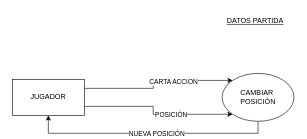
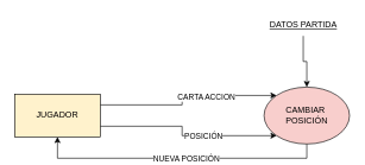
  <mxCell id="0" />
  <mxCell id="1" parent="0" />
  <mxCell id="2" style="edgeStyle=orthogonalEdgeStyle;rounded=0;orthogonalLoop=1;jettySize=auto;html=1;exitX=1;exitY=0.25;exitDx=0;exitDy=0;entryX=0;entryY=0;entryDx=0;entryDy=0;" edge="1" parent="1" source="6" target="9"><mxGeometry relative="1" as="geometry" /></mxCell>
  <mxCell id="3" value="CARTA ACCION" style="edgeLabel;html=1;align=center;verticalAlign=middle;resizable=0;points=[];" vertex="1" connectable="0" parent="2"><mxGeometry x="0.244" y="-2" relative="1" as="geometry"><mxPoint as="offset" /></mxGeometry></mxCell>
  <mxCell id="4" style="edgeStyle=orthogonalEdgeStyle;rounded=0;orthogonalLoop=1;jettySize=auto;html=1;exitX=1;exitY=0.75;exitDx=0;exitDy=0;entryX=0;entryY=1;entryDx=0;entryDy=0;" edge="1" parent="1" source="6" target="9"><mxGeometry relative="1" as="geometry" /></mxCell>
  <mxCell id="5" value="POSICIÓN" style="edgeLabel;html=1;align=center;verticalAlign=middle;resizable=0;points=[];" vertex="1" connectable="0" parent="4"><mxGeometry x="0.214" relative="1" as="geometry"><mxPoint as="offset" /></mxGeometry></mxCell>
- <mxCell id="6" value="JUGADOR" style="rounded=0;whiteSpace=wrap;html=1;" vertex="1" parent="1"><mxGeometry x="20" y="132" width="120" height="60" as="geometry" /></mxCell>
+ <mxCell id="6" value="JUGADOR" style="rounded=0;whiteSpace=wrap;html=1;fillColor=#fff2cc;" vertex="1" parent="1"><mxGeometry x="20" y="132" width="120" height="60" as="geometry" /></mxCell>
  <mxCell id="7" style="edgeStyle=orthogonalEdgeStyle;rounded=0;orthogonalLoop=1;jettySize=auto;html=1;exitX=0.5;exitY=1;exitDx=0;exitDy=0;entryX=0.5;entryY=1;entryDx=0;entryDy=0;" edge="1" parent="1" source="9" target="6"><mxGeometry relative="1" as="geometry" /></mxCell>
  <mxCell id="8" value="NUEVA POSICIÓN" style="edgeLabel;html=1;align=center;verticalAlign=middle;resizable=0;points=[];" vertex="1" connectable="0" parent="7"><mxGeometry x="-0.14" y="4" relative="1" as="geometry"><mxPoint x="-18" y="-4" as="offset" /></mxGeometry></mxCell>
- <mxCell id="9" value="&lt;div&gt;CAMBIAR&amp;nbsp;&lt;/div&gt;&lt;div&gt;POSICIÓN&lt;/div&gt;" style="ellipse;whiteSpace=wrap;html=1;" vertex="1" parent="1"><mxGeometry x="370" y="122" width="120" height="80" as="geometry" /></mxCell>
+ <mxCell id="9" value="&lt;div&gt;CAMBIAR&amp;nbsp;&lt;/div&gt;&lt;div&gt;POSICIÓN&lt;/div&gt;" style="ellipse;whiteSpace=wrap;html=1;fillColor=#f8cecc;" vertex="1" parent="1"><mxGeometry x="370" y="122" width="120" height="80" as="geometry" /></mxCell>
+ <mxCell id="10" style="edgeStyle=orthogonalEdgeStyle;rounded=0;orthogonalLoop=1;jettySize=auto;html=1;entryX=0.5;entryY=0;entryDx=0;entryDy=0;" edge="1" parent="1" source="11" target="9"><mxGeometry relative="1" as="geometry" /></mxCell>
  <mxCell id="11" value="&lt;u&gt;DATOS PARTIDA&lt;br&gt;&lt;/u&gt;" style="text;html=1;align=center;verticalAlign=middle;resizable=0;points=[];autosize=1;strokeColor=none;fillColor=none;" vertex="1" parent="1"><mxGeometry x="365" y="20" width="120" height="30" as="geometry" /></mxCell>
